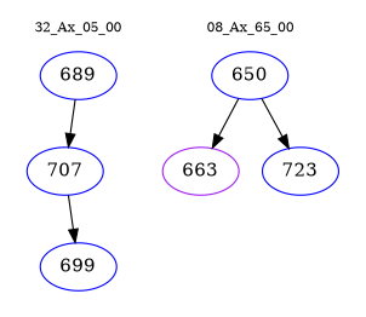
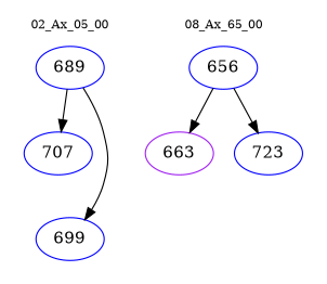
  digraph {
    node [color=blue]
    edge [color=black]
    n1 [label=689]
    n2 [label=707]
    n3 [label=699]
-   n4 [label=650]
+   n4 [label=656]
    n5 [color=purple label=663]
    n6 [label=723]
    subgraph cluster_1 {
      color=white
      fontsize=10
-     label="32_Ax_05_00"
+     label="02_Ax_05_00"
      n1
      n2
      n3
    }
    subgraph cluster_2 {
      color=white
      fontsize=10
      label="08_Ax_65_00"
      n4
      n5
      n6
    }
    n1 -> n2
-   n2 -> n3
+   n1 -> n3
    n4 -> n5
    n4 -> n6
  }
